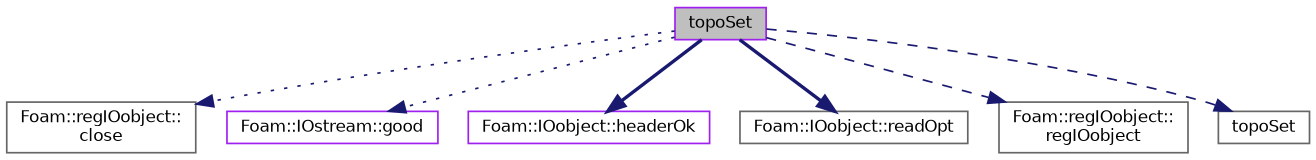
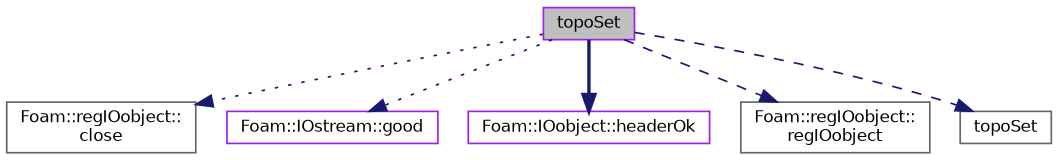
  digraph {
    rankdir=TB
    node [color=gray40 fontname=Helvetica fontsize=10 shape=record]
    edge [color=midnightblue fontname=Helvetica fontsize=10 labelfontname=Helvetica labelfontsize=10 style=dotted]
    n1 [color=purple fillcolor=grey75 fontcolor=black height=0.2 label=topoSet style=filled width=0.4]
    n2 [height=0.2 label="Foam::regIOobject::\lclose" width=0.4]
    n3 [color=purple height=0.2 label="Foam::IOstream::good" width=0.4]
    n4 [color=purple height=0.2 label="Foam::IOobject::headerOk" width=0.4]
-   n5 [height=0.2 label="Foam::IOobject::readOpt" width=0.4]
    n6 [height=0.2 label="Foam::regIOobject::\lregIOobject" width=0.4]
    n7 [height=0.2 label=topoSet width=0.4]
    n1 -> n2
    n1 -> n3
    n1 -> n4 [style=bold]
-   n1 -> n5 [style=bold]
    n1 -> n6 [style=dashed]
    n1 -> n7 [style=dashed]
  }
